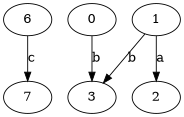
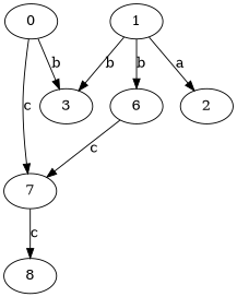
  strict digraph {
    6
    7
+   8
    0
    3
    1
    2
    6 -> 7 [label=c]
+   7 -> 8 [label=c]
+   0 -> 7 [label=c]
    0 -> 3 [label=b]
+   1 -> 6 [label=b]
    1 -> 3 [label=b]
    1 -> 2 [label=a]
  }
